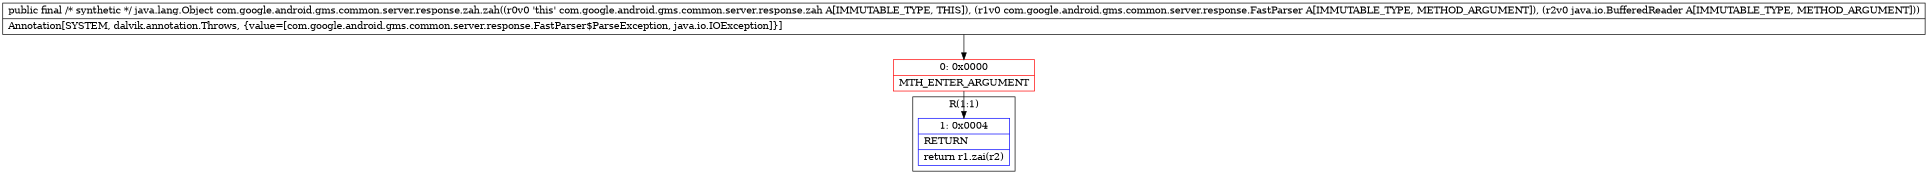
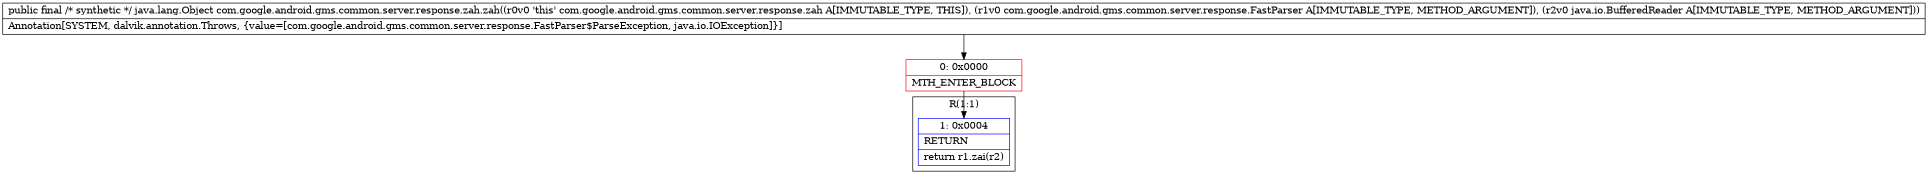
  digraph {
    node [shape=record]
    n1 [color=blue label="{1\:\ 0x0004|RETURN\l|return r1.zai(r2)\l}"]
-   n2 [color=red label="{0\:\ 0x0000|MTH_ENTER_ARGUMENT\l}"]
+   n2 [color=red label="{0\:\ 0x0000|MTH_ENTER_BLOCK\l}"]
    n3 [label="{public final \/* synthetic *\/ java.lang.Object com.google.android.gms.common.server.response.zah.zah((r0v0 'this' com.google.android.gms.common.server.response.zah A[IMMUTABLE_TYPE, THIS]), (r1v0 com.google.android.gms.common.server.response.FastParser A[IMMUTABLE_TYPE, METHOD_ARGUMENT]), (r2v0 java.io.BufferedReader A[IMMUTABLE_TYPE, METHOD_ARGUMENT]))  | Annotation[SYSTEM, dalvik.annotation.Throws, \{value=[com.google.android.gms.common.server.response.FastParser$ParseException, java.io.IOException]\}]\l}"]
    subgraph cluster_1 {
      label="R(1:1)"
      n1
    }
    n2 -> n1
    n3 -> n2
  }
